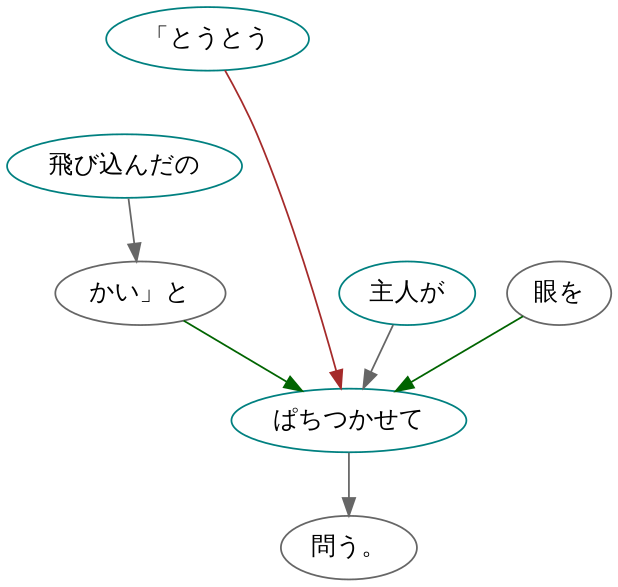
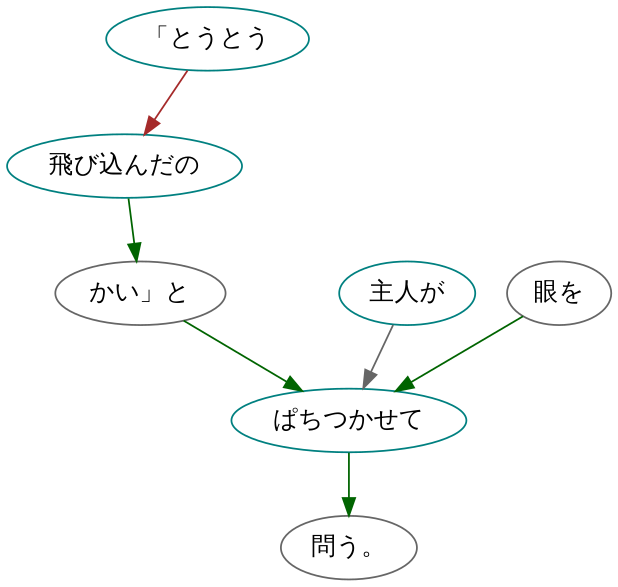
  digraph {
    node [color=teal]
    edge [arrowhead=normal color=darkgreen]
    n1 [label="「とうとう"]
    n2 [label="飛び込んだの"]
    n3 [color=gray40 label="かい」と"]
    n4 [label="ぱちつかせて"]
    n5 [color=gray40 label="問う。"]
    n6 [label="主人が"]
    n7 [color=gray40 label="眼を"]
-   n1 -> n4 [color=brown]
-   n2 -> n3 [color=gray40]
+   n1 -> n2 [color=brown]
+   n2 -> n3
    n3 -> n4
-   n4 -> n5 [color=gray40]
+   n4 -> n5
    n6 -> n4 [color=gray40]
    n7 -> n4
  }
